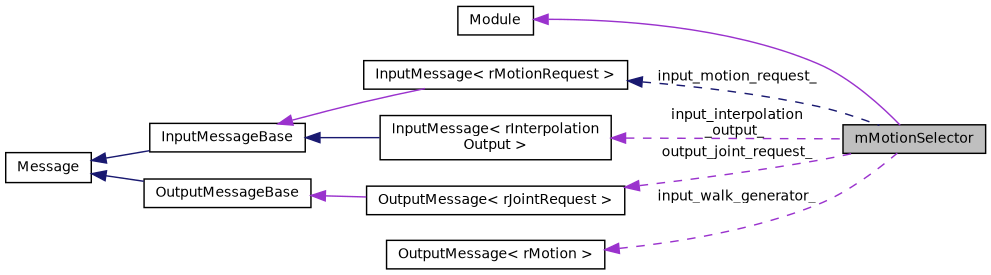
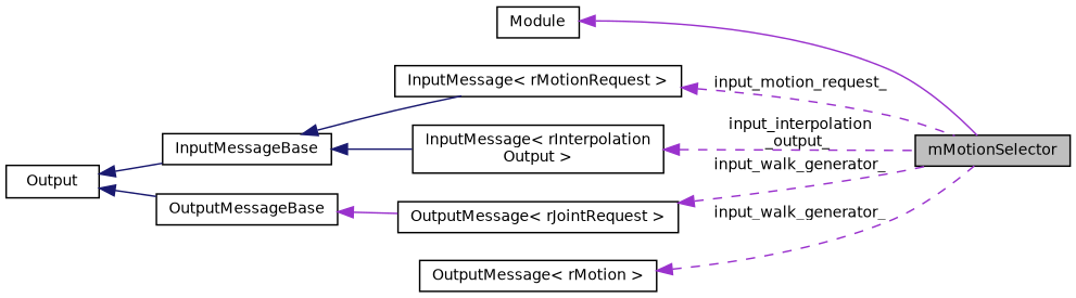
  digraph {
    rankdir=LR
    node [color=black fillcolor=white fontname=Helvetica fontsize=10 shape=record style=filled]
    edge [color=darkorchid3 dir=back fontname=Helvetica fontsize=10 labelfontname=Helvetica labelfontsize=10 style=solid]
    n1 [fillcolor=grey75 fontcolor=black height=0.2 label=mMotionSelector width=0.4]
    n2 [height=0.2 label=Module width=0.4]
    n3 [height=0.2 label="InputMessage\< rMotionRequest \>" width=0.4]
    n4 [height=0.2 label=InputMessageBase width=0.4]
    n5 [height=0.2 label="InputMessage\< rInterpolation\lOutput \>" width=0.4]
-   n6 [height=0.2 label=Message width=0.4]
+   n6 [height=0.2 label=Output width=0.4]
    n7 [height=0.2 label=OutputMessageBase width=0.4]
    n8 [height=0.2 label="OutputMessage\< rJointRequest \>" width=0.4]
    n9 [height=0.2 label="OutputMessage\< rMotion \>" width=0.4]
    n2 -> n1
-   n3 -> n1 [color=midnightblue label=" input_motion_request_" style=dashed]
-   n4 -> n3
+   n3 -> n1 [label=" input_motion_request_" style=dashed]
+   n4 -> n3 [color=midnightblue]
    n4 -> n5 [color=midnightblue]
    n5 -> n1 [label=" input_interpolation\l_output_" style=dashed]
    n6 -> n4 [color=midnightblue]
    n6 -> n7 [color=midnightblue]
    n7 -> n8
-   n8 -> n1 [label=" output_joint_request_" style=dashed]
+   n8 -> n1 [label=" input_walk_generator_" style=dashed]
    n9 -> n1 [label=" input_walk_generator_" style=dashed]
  }
